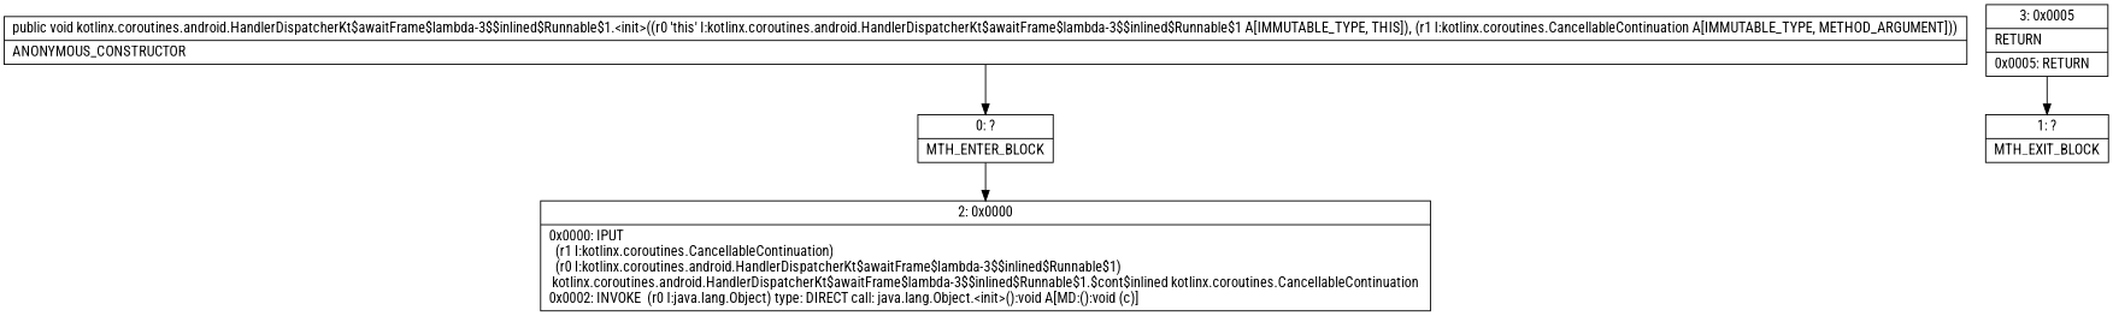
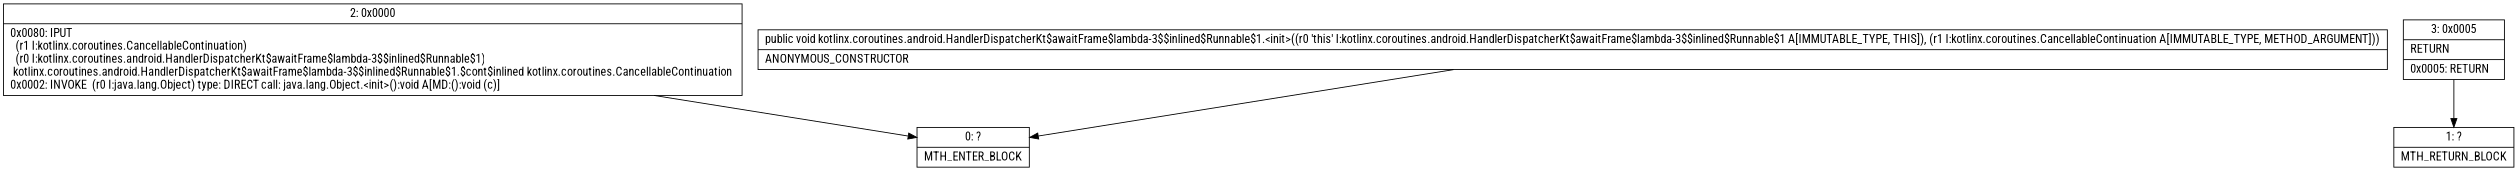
  digraph {
    fontname="Roboto Condensed"
    node [fontname="Roboto Condensed" shape=record]
    edge [fontname="Roboto Condensed"]
    n1 [label="{0\:\ ?|MTH_ENTER_BLOCK\l}"]
-   n2 [label="{2\:\ 0x0000|0x0000: IPUT  \l  (r1 I:kotlinx.coroutines.CancellableContinuation)\l  (r0 I:kotlinx.coroutines.android.HandlerDispatcherKt$awaitFrame$lambda\-3$$inlined$Runnable$1)\l kotlinx.coroutines.android.HandlerDispatcherKt$awaitFrame$lambda\-3$$inlined$Runnable$1.$cont$inlined kotlinx.coroutines.CancellableContinuation \l0x0002: INVOKE  (r0 I:java.lang.Object) type: DIRECT call: java.lang.Object.\<init\>():void A[MD:():void (c)]\l}"]
+   n2 [label="{2\:\ 0x0000|0x0080: IPUT  \l  (r1 I:kotlinx.coroutines.CancellableContinuation)\l  (r0 I:kotlinx.coroutines.android.HandlerDispatcherKt$awaitFrame$lambda\-3$$inlined$Runnable$1)\l kotlinx.coroutines.android.HandlerDispatcherKt$awaitFrame$lambda\-3$$inlined$Runnable$1.$cont$inlined kotlinx.coroutines.CancellableContinuation \l0x0002: INVOKE  (r0 I:java.lang.Object) type: DIRECT call: java.lang.Object.\<init\>():void A[MD:():void (c)]\l}"]
    n3 [label="{3\:\ 0x0005|RETURN\l|0x0005: RETURN   \l}"]
-   n4 [label="{1\:\ ?|MTH_EXIT_BLOCK\l}"]
+   n4 [label="{1\:\ ?|MTH_RETURN_BLOCK\l}"]
    n5 [label="{public void kotlinx.coroutines.android.HandlerDispatcherKt$awaitFrame$lambda\-3$$inlined$Runnable$1.\<init\>((r0 'this' I:kotlinx.coroutines.android.HandlerDispatcherKt$awaitFrame$lambda\-3$$inlined$Runnable$1 A[IMMUTABLE_TYPE, THIS]), (r1 I:kotlinx.coroutines.CancellableContinuation A[IMMUTABLE_TYPE, METHOD_ARGUMENT]))  | ANONYMOUS_CONSTRUCTOR\l}"]
-   n1 -> n2
+   n2 -> n1
    n3 -> n4
    n5 -> n1
  }
